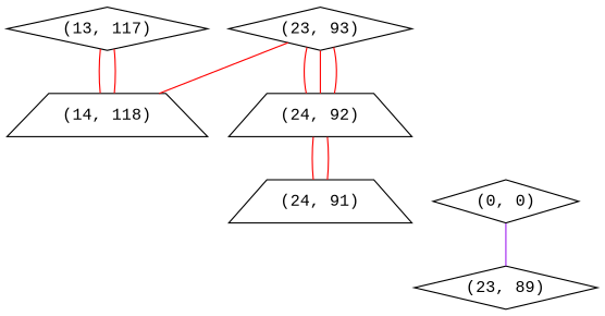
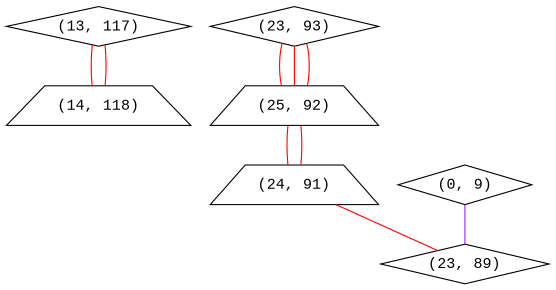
  graph {
    fontname="Liberation Mono"
    node [fontname="Liberation Mono" shape=diamond]
    edge [color=red fontname="Liberation Mono" weight=1]
    n1 [label="(13, 117)"]
    "(14, 118)" [shape=trapezium]
    n3 [label="(23, 93)"]
-   "(24, 92)" [shape=trapezium]
+   "(24, 92)" [shape=trapezium label="(25, 92)"]
    "(24, 91)" [shape=trapezium]
    "(23, 89)"
-   "(0, 0)"
+   "(0, 0)" [label="(0, 9)"]
    n1 -- "(14, 118)"
    n1 -- "(14, 118)"
-   n3 -- "(14, 118)"
    n3 -- "(24, 92)"
    n3 -- "(24, 92)"
    n3 -- "(24, 92)"
    "(24, 92)" -- "(24, 91)"
    "(24, 92)" -- "(24, 91)"
+   "(24, 91)" -- "(23, 89)"
    "(0, 0)" -- "(23, 89)" [color=purple weight=4]
  }
